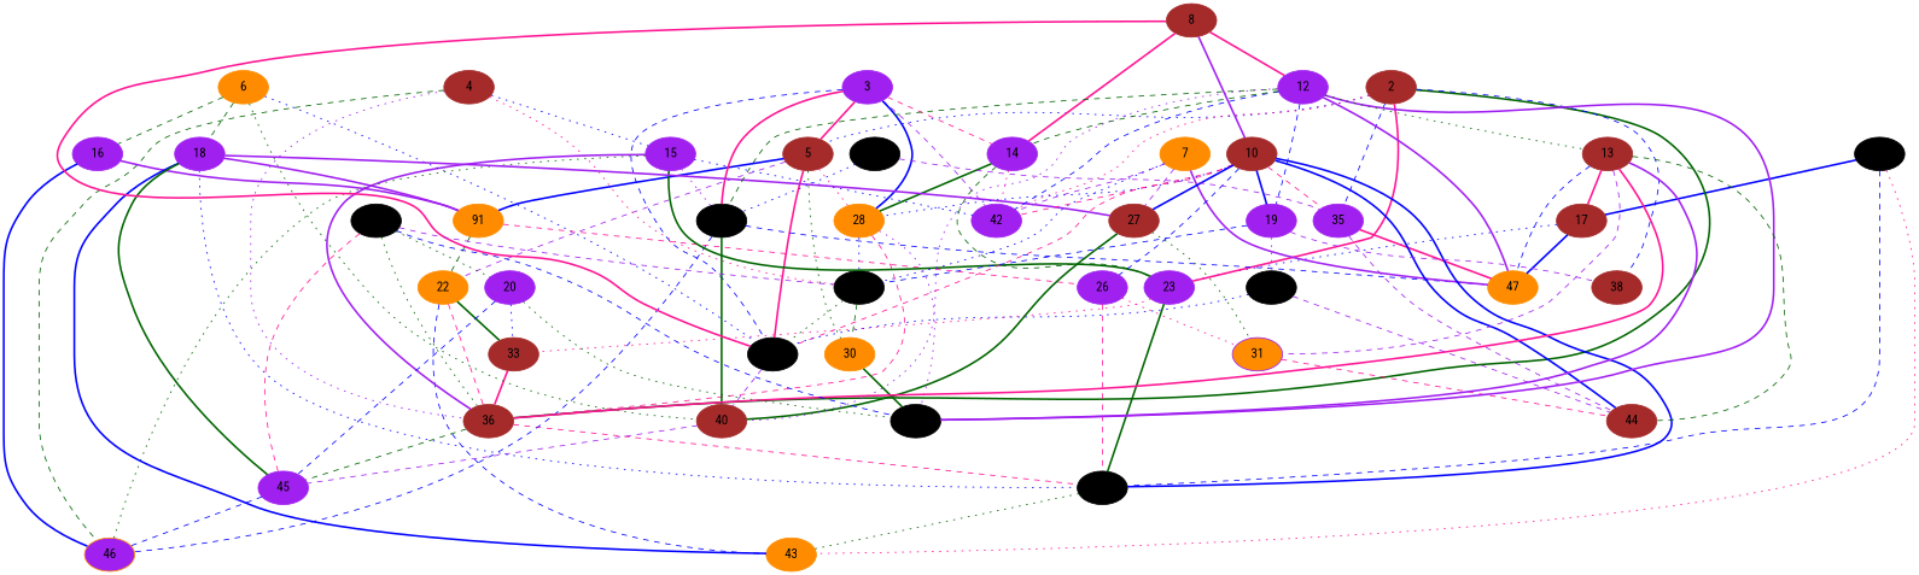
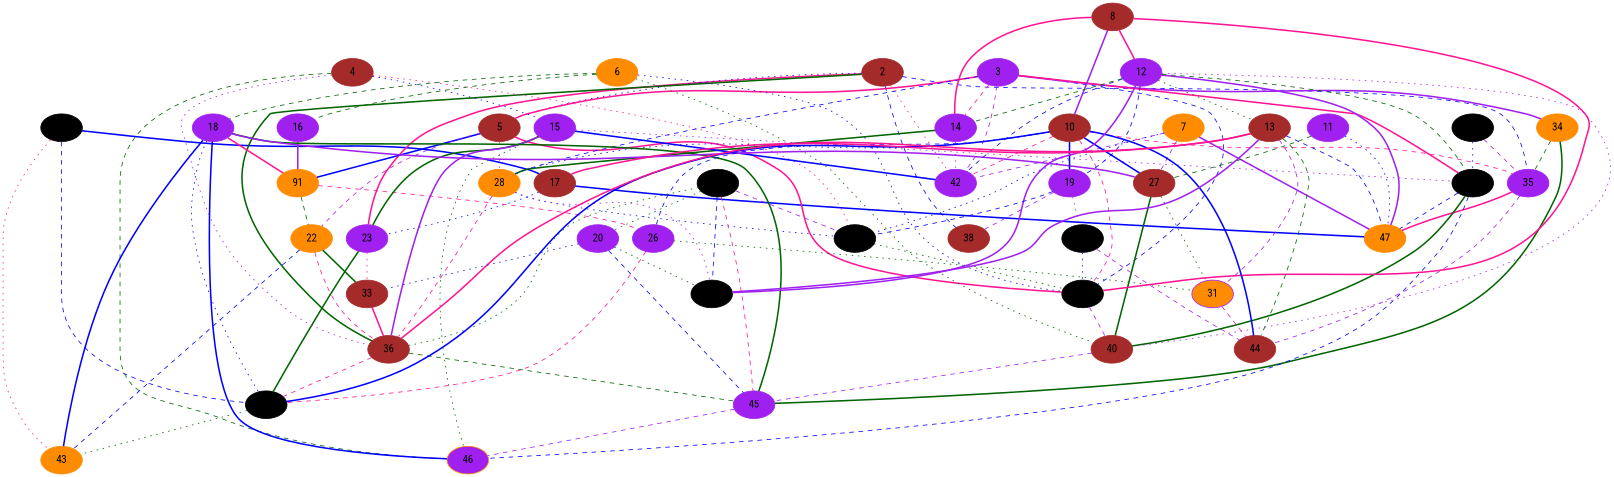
  graph {
    fontname="Roboto Condensed"
    node [color=purple fontname="Roboto Condensed" style=filled]
    edge [color=blue fontname="Roboto Condensed" style=dashed weight=1.0]
    1 [color=black]
    17 [color=brown]
    41 [color=black]
    43 [color=darkorange]
    23
    47 [color=darkorange]
    2 [color=brown]
    5 [color=brown]
    35
    36 [color=brown]
    38 [color=brown]
    42
    28 [color=darkorange]
    32 [color=black]
    n15 [color=darkorange label=91]
    22 [color=darkorange]
-   30 [color=darkorange]
    33 [color=brown]
    44 [color=brown]
    45
    3
    14
+   34 [color=darkorange]
    39 [color=black]
    29 [color=black]
    37 [color=black]
    40 [color=brown]
    46 [color=darkorange fillcolor=purple]
    4 [color=brown]
    15
    26
    6 [color=darkorange]
    16
    18
    27 [color=brown]
    7 [color=darkorange]
    31 [fillcolor=darkorange]
    8 [color=brown]
    10 [color=brown]
    12
    19
    13 [color=brown]
    9 [color=black]
    20
    25 [color=black]
+   11
    24 [color=black]
    1 -- 17 [style=bold]
    1 -- 41
    1 -- 43 [color=deeppink style=dotted]
    17 -- 23 [style=dotted]
    17 -- 47 [style=bold]
    41 -- 43 [color=darkgreen style=dotted]
    23 -- 41 [color=darkgreen style=bold]
    23 -- 33 [color=deeppink style=dotted]
    2 -- 23 [color=deeppink style=bold]
    2 -- 5 [style=dotted]
    2 -- 35
    2 -- 36 [color=darkgreen style=bold]
    2 -- 38
    2 -- 42 [color=deeppink style=dotted]
    5 -- 28 [color=deeppink style=dotted]
    5 -- 32 [color=deeppink style=bold weight=2.0]
    5 -- n15 [style=bold]
    5 -- 22 [color=purple]
-   5 -- 30 [color=darkgreen style=dotted weight=2.0]
    35 -- 47 [color=deeppink style=bold weight=2.0]
    35 -- 44 [color=purple]
    36 -- 41 [color=deeppink]
    36 -- 45 [color=darkgreen]
    28 -- 36 [color=deeppink]
    28 -- 29 [style=dotted]
    28 -- 37 [color=purple style=dotted]
    32 -- 40 [color=purple]
    n15 -- 22 [color=darkgreen]
    n15 -- 26 [color=deeppink]
    22 -- 43
    22 -- 36 [color=deeppink]
    22 -- 33 [color=darkgreen style=bold]
-   30 -- 37 [color=darkgreen style=bold]
    33 -- 36 [color=deeppink style=bold]
-   45 -- 46
+   45 -- 46 [color=purple]
    3 -- 5 [color=deeppink style=bold]
    3 -- 42 [color=purple]
-   3 -- 28 [style=bold]
+   3 -- 28
    3 -- 32
    3 -- 14 [color=deeppink]
+   3 -- 34 [color=purple style=bold]
    3 -- 39 [color=deeppink style=bold]
-   14 -- 23 [color=darkgreen]
    14 -- 42 [color=deeppink style=dotted]
    14 -- 28 [color=darkgreen style=bold]
+   34 -- 35 [color=darkgreen]
+   34 -- 45 [color=darkgreen style=bold]
    39 -- 47
    39 -- 40 [color=darkgreen style=bold]
    39 -- 46
    29 -- 32 [color=darkgreen style=dotted]
-   29 -- 30 [color=darkgreen]
    40 -- 45 [color=purple]
    4 -- 36 [color=purple style=dotted]
    4 -- 29 [color=deeppink style=dotted]
    4 -- 46 [color=darkgreen]
    4 -- 15 [style=dotted]
    15 -- 23 [color=darkgreen style=bold]
    15 -- 36 [color=purple style=bold]
-   15 -- 42 [style=dotted weight=2.0]
+   15 -- 42 [style=bold weight=2.0]
    15 -- 39 [color=purple style=dotted]
    15 -- 46 [color=darkgreen style=dotted weight=2.0]
    26 -- 41 [color=deeppink]
-   26 -- 31 [color=deeppink style=dotted]
+   26 -- 31 [color=darkgreen style=dotted]
    6 -- 32 [style=dotted]
    6 -- 40 [color=darkgreen style=dotted]
    6 -- 16 [color=darkgreen]
    6 -- 18 [color=darkgreen]
    16 -- n15 [color=purple style=bold]
-   16 -- 46 [style=bold]
+   18 -- 46 [style=bold]
    18 -- 41 [style=dotted]
    18 -- 43 [style=bold]
-   18 -- n15 [color=purple style=bold]
+   18 -- n15 [color=deeppink style=bold]
    18 -- 45 [color=darkgreen style=bold]
    18 -- 27 [color=purple style=bold]
    27 -- 40 [color=darkgreen style=bold]
    27 -- 31 [color=darkgreen style=dotted]
    7 -- 47 [color=purple style=bold]
    7 -- 42 [color=purple]
    7 -- 29 [style=dotted]
    7 -- 27 [color=purple]
    31 -- 44 [color=deeppink]
    8 -- 32 [color=deeppink style=bold]
    8 -- 14 [color=deeppink style=bold]
    8 -- 10 [color=purple style=bold]
    8 -- 12 [color=deeppink style=bold]
    10 -- 41 [style=bold]
    10 -- 35 [color=deeppink]
    10 -- 42 [color=deeppink]
    10 -- 28 [style=dotted]
    10 -- 32 [color=deeppink]
    10 -- 44 [style=bold]
    10 -- 26
    10 -- 27 [style=bold]
    10 -- 19 [style=bold]
    12 -- 47 [color=purple style=bold]
    12 -- 42
    12 -- 14 [color=darkgreen]
    12 -- 39 [color=darkgreen]
    12 -- 37 [color=purple style=bold weight=2.0]
    12 -- 40 [color=purple style=dotted]
    12 -- 19
    12 -- 13 [color=darkgreen style=dotted weight=2.0]
    19 -- 38 [color=purple weight=2.0]
    19 -- 29
    19 -- 25 [color=purple style=dotted]
    13 -- 17 [color=deeppink style=bold]
    13 -- 47
    13 -- 36 [color=deeppink style=bold]
    13 -- 44 [color=darkgreen]
    13 -- 37 [color=purple style=bold]
    13 -- 31 [color=purple]
    9 -- 36 [color=darkgreen style=dotted]
    9 -- 45 [color=deeppink]
    9 -- 29 [color=purple]
    9 -- 37
    9 -- 20 [color=darkgreen style=dotted weight=2.0]
    20 -- 33 [style=dotted]
    20 -- 45
    20 -- 37 [color=darkgreen style=dotted weight=2.0]
    25 -- 32 [style=dotted]
    25 -- 44 [color=purple]
+   11 -- 47 [style=dotted]
+   11 -- 27 [color=darkgreen]
    24 -- 35 [color=purple weight=2.0]
    24 -- 39 [style=dotted]
  }
